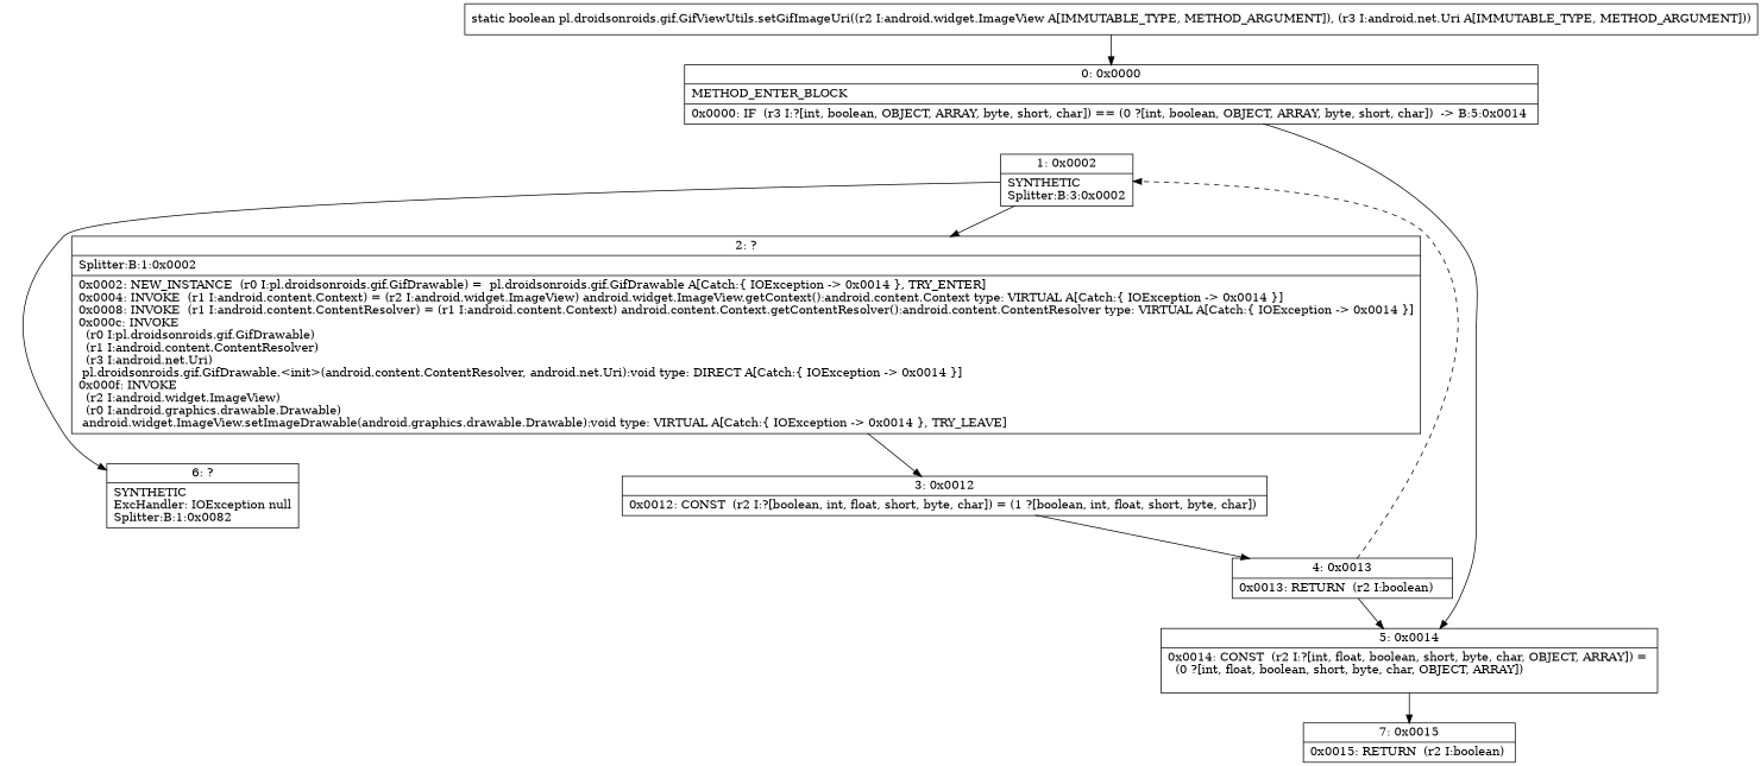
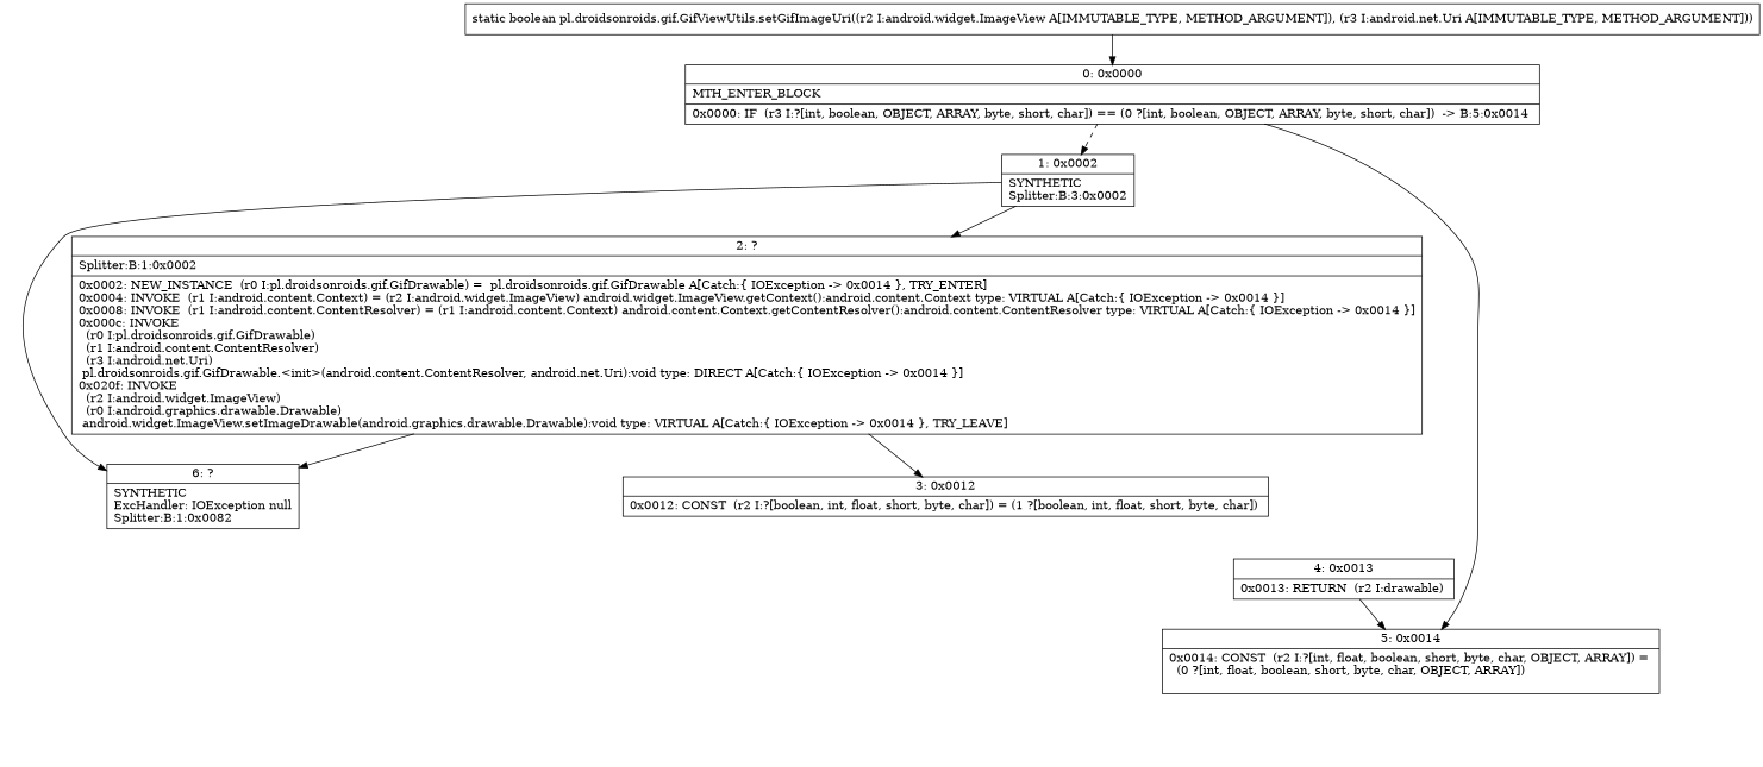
  digraph {
    node [shape=record]
-   n1 [label="{0\:\ 0x0000|METHOD_ENTER_BLOCK\l|0x0000: IF  (r3 I:?[int, boolean, OBJECT, ARRAY, byte, short, char]) == (0 ?[int, boolean, OBJECT, ARRAY, byte, short, char])  \-\> B:5:0x0014 \l}"]
+   n1 [label="{0\:\ 0x0000|MTH_ENTER_BLOCK\l|0x0000: IF  (r3 I:?[int, boolean, OBJECT, ARRAY, byte, short, char]) == (0 ?[int, boolean, OBJECT, ARRAY, byte, short, char])  \-\> B:5:0x0014 \l}"]
    n2 [label="{1\:\ 0x0002|SYNTHETIC\lSplitter:B:3:0x0002\l}"]
    n3 [label="{5\:\ 0x0014|0x0014: CONST  (r2 I:?[int, float, boolean, short, byte, char, OBJECT, ARRAY]) = \l  (0 ?[int, float, boolean, short, byte, char, OBJECT, ARRAY])\l \l}"]
-   n4 [label="{2\:\ ?|Splitter:B:1:0x0002\l|0x0002: NEW_INSTANCE  (r0 I:pl.droidsonroids.gif.GifDrawable) =  pl.droidsonroids.gif.GifDrawable A[Catch:\{ IOException \-\> 0x0014 \}, TRY_ENTER]\l0x0004: INVOKE  (r1 I:android.content.Context) = (r2 I:android.widget.ImageView) android.widget.ImageView.getContext():android.content.Context type: VIRTUAL A[Catch:\{ IOException \-\> 0x0014 \}]\l0x0008: INVOKE  (r1 I:android.content.ContentResolver) = (r1 I:android.content.Context) android.content.Context.getContentResolver():android.content.ContentResolver type: VIRTUAL A[Catch:\{ IOException \-\> 0x0014 \}]\l0x000c: INVOKE  \l  (r0 I:pl.droidsonroids.gif.GifDrawable)\l  (r1 I:android.content.ContentResolver)\l  (r3 I:android.net.Uri)\l pl.droidsonroids.gif.GifDrawable.\<init\>(android.content.ContentResolver, android.net.Uri):void type: DIRECT A[Catch:\{ IOException \-\> 0x0014 \}]\l0x000f: INVOKE  \l  (r2 I:android.widget.ImageView)\l  (r0 I:android.graphics.drawable.Drawable)\l android.widget.ImageView.setImageDrawable(android.graphics.drawable.Drawable):void type: VIRTUAL A[Catch:\{ IOException \-\> 0x0014 \}, TRY_LEAVE]\l}"]
+   n4 [label="{2\:\ ?|Splitter:B:1:0x0002\l|0x0002: NEW_INSTANCE  (r0 I:pl.droidsonroids.gif.GifDrawable) =  pl.droidsonroids.gif.GifDrawable A[Catch:\{ IOException \-\> 0x0014 \}, TRY_ENTER]\l0x0004: INVOKE  (r1 I:android.content.Context) = (r2 I:android.widget.ImageView) android.widget.ImageView.getContext():android.content.Context type: VIRTUAL A[Catch:\{ IOException \-\> 0x0014 \}]\l0x0008: INVOKE  (r1 I:android.content.ContentResolver) = (r1 I:android.content.Context) android.content.Context.getContentResolver():android.content.ContentResolver type: VIRTUAL A[Catch:\{ IOException \-\> 0x0014 \}]\l0x000c: INVOKE  \l  (r0 I:pl.droidsonroids.gif.GifDrawable)\l  (r1 I:android.content.ContentResolver)\l  (r3 I:android.net.Uri)\l pl.droidsonroids.gif.GifDrawable.\<init\>(android.content.ContentResolver, android.net.Uri):void type: DIRECT A[Catch:\{ IOException \-\> 0x0014 \}]\l0x020f: INVOKE  \l  (r2 I:android.widget.ImageView)\l  (r0 I:android.graphics.drawable.Drawable)\l android.widget.ImageView.setImageDrawable(android.graphics.drawable.Drawable):void type: VIRTUAL A[Catch:\{ IOException \-\> 0x0014 \}, TRY_LEAVE]\l}"]
    n5 [label="{6\:\ ?|SYNTHETIC\lExcHandler: IOException null\lSplitter:B:1:0x0082\l}"]
-   n6 [label="{7\:\ 0x0015|0x0015: RETURN  (r2 I:boolean) \l}"]
    n7 [label="{3\:\ 0x0012|0x0012: CONST  (r2 I:?[boolean, int, float, short, byte, char]) = (1 ?[boolean, int, float, short, byte, char]) \l}"]
-   n8 [label="{4\:\ 0x0013|0x0013: RETURN  (r2 I:boolean) \l}"]
+   n8 [label="{4\:\ 0x0013|0x0013: RETURN  (r2 I:drawable) \l}"]
    n9 [label="{static boolean pl.droidsonroids.gif.GifViewUtils.setGifImageUri((r2 I:android.widget.ImageView A[IMMUTABLE_TYPE, METHOD_ARGUMENT]), (r3 I:android.net.Uri A[IMMUTABLE_TYPE, METHOD_ARGUMENT])) }"]
-   n8 -> n2 [style=dashed]
+   n1 -> n2 [style=dashed]
    n1 -> n3
    n2 -> n4
    n2 -> n5
-   n3 -> n6
+   n4 -> n5
    n4 -> n7
-   n7 -> n8
    n8 -> n3
    n9 -> n1
  }
